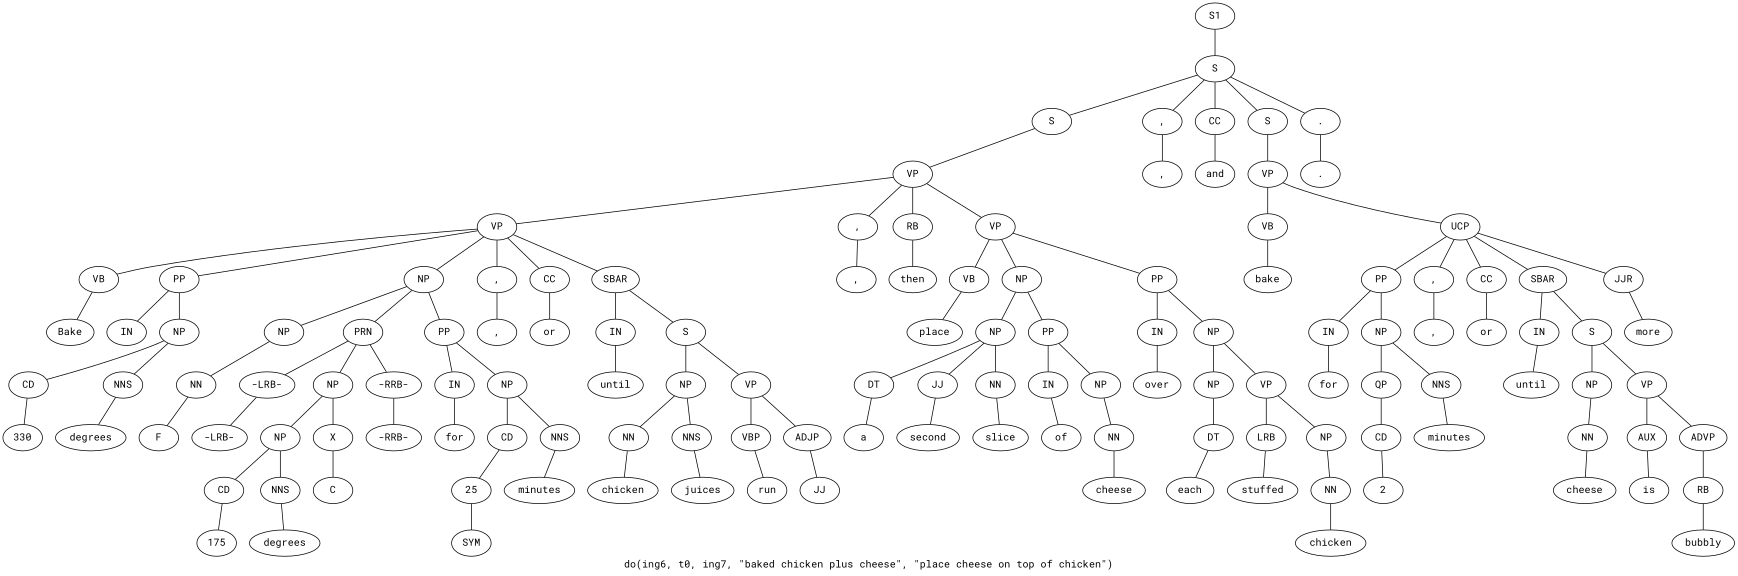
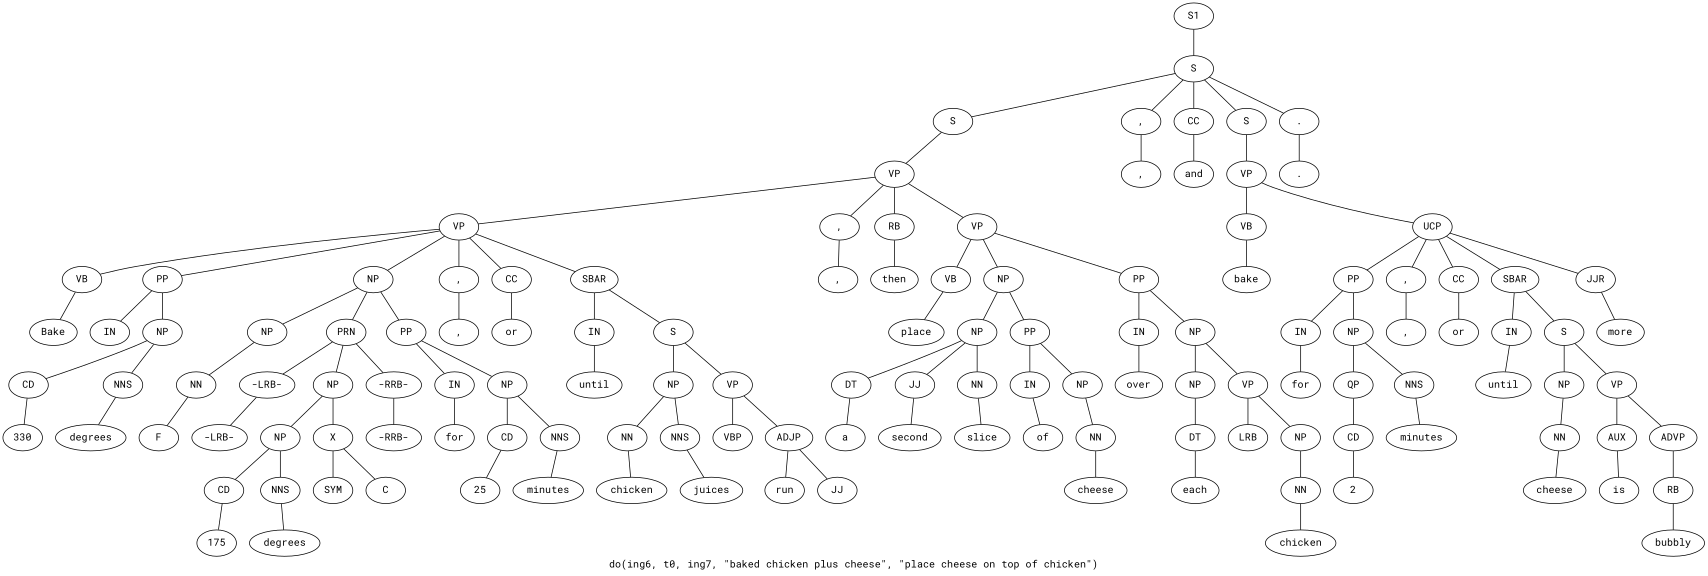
  graph {
    fontname="Roboto Mono"
    label="do(ing6, t0, ing7, \"baked chicken plus cheese\", \"place cheese on top of chicken\")"
    node [fontname="Roboto Mono"]
    edge [fontname="Roboto Mono"]
    n1 [label=S1]
    n2 [label=S]
    n3 [label=S]
    n4 [label=","]
    n5 [label=CC]
    n6 [label=S]
    n7 [label="."]
    n8 [label=VP]
    n9 [label=","]
    n10 [label=and]
    n11 [label=VP]
    n12 [label="."]
    n13 [label=VP]
    n14 [label=","]
    n15 [label=RB]
    n16 [label=VP]
    n17 [label=VB]
    n18 [label=PP]
    n19 [label=NP]
    n20 [label=","]
    n21 [label=CC]
    n22 [label=SBAR]
    n23 [label=","]
    n24 [label=then]
    n25 [label=VB]
    n26 [label=NP]
    n27 [label=PP]
    n28 [label=Bake]
    n29 [label=IN]
    n30 [label=NP]
    n31 [label=NP]
    n32 [label=PRN]
    n33 [label=PP]
    n34 [label=","]
    n35 [label=or]
    n36 [label=IN]
    n37 [label=S]
    n38 [label=CD]
    n39 [label=NNS]
    n40 [label=330]
    n41 [label=degrees]
    n42 [label=NN]
    n43 [label="-LRB-"]
    n44 [label=NP]
    n45 [label="-RRB-"]
    n46 [label=IN]
    n47 [label=NP]
    n48 [label=F]
    n49 [label="-LRB-"]
    n50 [label=NP]
    n51 [label=X]
    n52 [label="-RRB-"]
    n53 [label=CD]
    n54 [label=NNS]
    n55 [label=SYM]
    n56 [label=C]
    n57 [label=175]
    n58 [label=degrees]
    n59 [label=for]
    n60 [label=CD]
    n61 [label=NNS]
    n62 [label=25]
    n63 [label=minutes]
    n64 [label=until]
    n65 [label=NP]
    n66 [label=VP]
    n67 [label=NN]
    n68 [label=NNS]
    n69 [label=VBP]
    n70 [label=ADJP]
    n71 [label=chicken]
    n72 [label=juices]
    n73 [label=run]
    n74 [label=JJ]
    n75 [label=place]
    n76 [label=NP]
    n77 [label=PP]
    n78 [label=IN]
    n79 [label=NP]
    n80 [label=DT]
    n81 [label=JJ]
    n82 [label=NN]
    n83 [label=IN]
    n84 [label=NP]
    n85 [label=a]
    n86 [label=second]
    n87 [label=slice]
    n88 [label=of]
    n89 [label=NN]
    n90 [label=cheese]
    n91 [label=over]
    n92 [label=NP]
    n93 [label=VP]
    n94 [label=DT]
    n95 [label=LRB]
    n96 [label=NP]
    n97 [label=each]
-   n98 [label=stuffed]
    n99 [label=NN]
    n100 [label=chicken]
    n101 [label=VB]
    n102 [label=UCP]
    n103 [label=bake]
    n104 [label=PP]
    n105 [label=","]
    n106 [label=CC]
    n107 [label=SBAR]
    n108 [label=JJR]
    n109 [label=IN]
    n110 [label=NP]
    n111 [label=","]
    n112 [label=or]
    n113 [label=IN]
    n114 [label=S]
    n115 [label=for]
    n116 [label=QP]
    n117 [label=NNS]
    n118 [label=CD]
    n119 [label=minutes]
    n120 [label=2]
    n121 [label=more]
    n122 [label=until]
    n123 [label=NP]
    n124 [label=VP]
    n125 [label=NN]
    n126 [label=AUX]
    n127 [label=ADVP]
    n128 [label=cheese]
    n129 [label=is]
    n130 [label=RB]
    n131 [label=bubbly]
    n1 -- n2
    n2 -- n3
    n2 -- n4
    n2 -- n5
    n2 -- n6
    n2 -- n7
    n3 -- n8
    n4 -- n9
    n5 -- n10
    n6 -- n11
    n7 -- n12
    n8 -- n13
    n8 -- n14
    n8 -- n15
    n8 -- n16
    n11 -- n101
    n11 -- n102
    n13 -- n17
    n13 -- n18
    n13 -- n19
    n13 -- n20
    n13 -- n21
    n13 -- n22
    n14 -- n23
    n15 -- n24
    n16 -- n25
    n16 -- n26
    n16 -- n27
    n17 -- n28
    n18 -- n29
    n18 -- n30
    n19 -- n31
    n19 -- n32
    n19 -- n33
    n20 -- n34
    n21 -- n35
    n22 -- n36
    n22 -- n37
    n25 -- n75
    n26 -- n76
    n26 -- n77
    n27 -- n78
    n27 -- n79
    n30 -- n38
    n30 -- n39
    n31 -- n42
    n32 -- n43
    n32 -- n44
    n32 -- n45
    n33 -- n46
    n33 -- n47
    n36 -- n64
    n37 -- n65
    n37 -- n66
    n38 -- n40
    n39 -- n41
    n42 -- n48
    n43 -- n49
    n44 -- n50
    n44 -- n51
    n45 -- n52
    n46 -- n59
    n47 -- n60
    n47 -- n61
    n50 -- n53
    n50 -- n54
-   n62 -- n55
+   n51 -- n55
    n51 -- n56
    n53 -- n57
    n54 -- n58
    n60 -- n62
    n61 -- n63
    n65 -- n67
    n65 -- n68
    n66 -- n69
    n66 -- n70
    n67 -- n71
    n68 -- n72
-   n69 -- n73
+   n70 -- n73
    n70 -- n74
    n76 -- n80
    n76 -- n81
    n76 -- n82
    n77 -- n83
    n77 -- n84
    n78 -- n91
    n79 -- n92
    n79 -- n93
    n80 -- n85
    n81 -- n86
    n82 -- n87
    n83 -- n88
    n84 -- n89
    n89 -- n90
    n92 -- n94
    n93 -- n95
    n93 -- n96
    n94 -- n97
-   n95 -- n98
    n96 -- n99
    n99 -- n100
    n101 -- n103
    n102 -- n104
    n102 -- n105
    n102 -- n106
    n102 -- n107
    n102 -- n108
    n104 -- n109
    n104 -- n110
    n105 -- n111
    n106 -- n112
    n107 -- n113
    n107 -- n114
    n108 -- n121
    n109 -- n115
    n110 -- n116
    n110 -- n117
    n113 -- n122
    n114 -- n123
    n114 -- n124
    n116 -- n118
    n117 -- n119
    n118 -- n120
    n123 -- n125
    n124 -- n126
    n124 -- n127
    n125 -- n128
    n126 -- n129
    n127 -- n130
    n130 -- n131
  }
